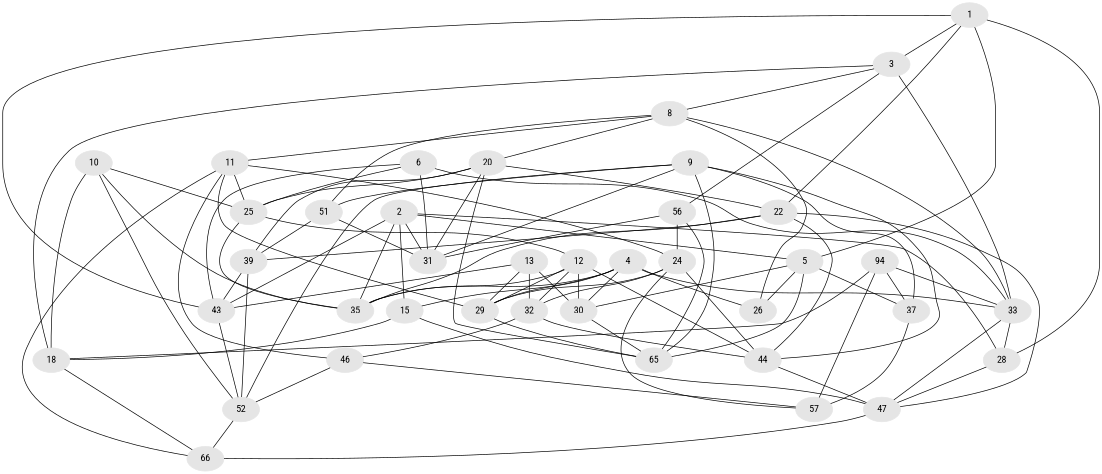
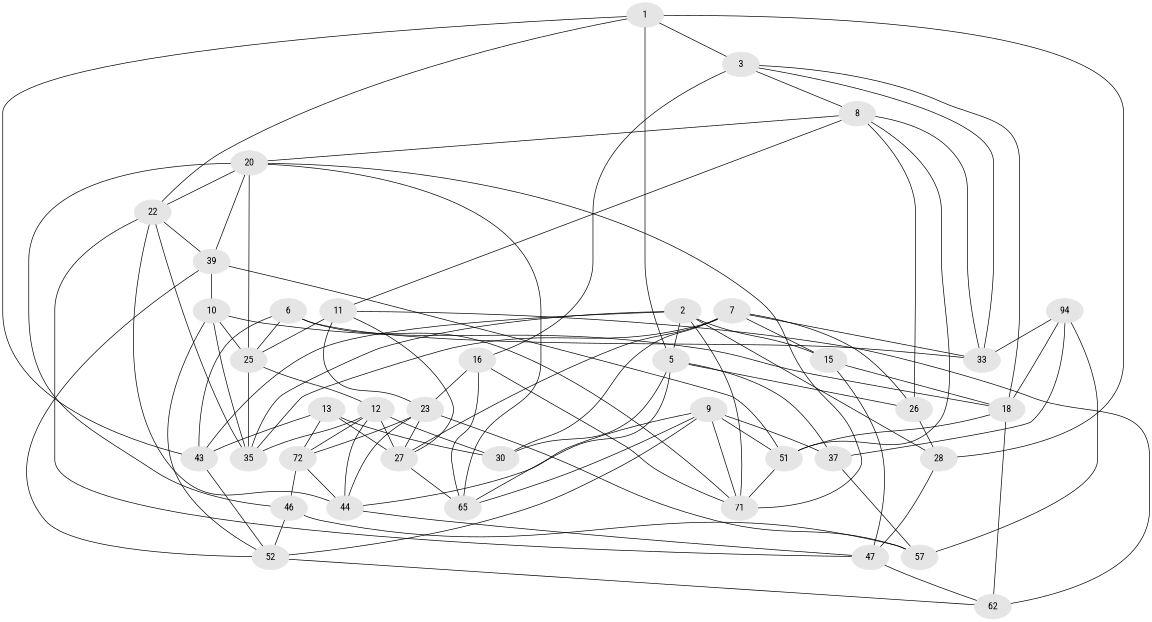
  graph {
    fontname="Roboto Condensed"
    node [color=gray90 fontname="Roboto Condensed" style=filled]
    edge [fontname="Roboto Condensed"]
    1 [super="+4"]
    3 [super="+17"]
    5 [super="+64"]
    22 [super="+53"]
    28
    43 [super="+49"]
    8 [super="+19"]
-   16 [super="+27" label=56]
+   16 [super="+27"]
    18 [super="+48"]
    33 [super="+36"]
    26
    30 [super="+56"]
    65 [super="+67"]
    37
    35 [super="+45"]
    44 [super="+50"]
    47 [super="+51"]
    39 [super="+54"]
    52 [super="+61"]
    2 [super="+60"]
    15
-   31 [super="+58"]
+   31 [super="+58" label=71]
    11 [super="+62"]
    20 [super="+23"]
    n25 [label=51 super="+38"]
-   24 [super="+63"]
-   66
+   24 [super="+63" label=23]
+   66 [label=62]
    25 [super="+55"]
    12 [super="+42"]
    6
-   7 [super="+41" label=4]
-   29 [super="+40"]
+   7 [super="+41"]
+   29 [super="+40" label=27]
    46
    9 [super="+34"]
    57
    10
-   32 [super="+59"]
+   32 [super="+59" label=72]
    13
    n39 [label=94]
    1 -- 3
    1 -- 5 [weight=2]
    1 -- 22
    1 -- 28
    1 -- 43
    3 -- 8
    3 -- 16 [weight=2]
    3 -- 18
    3 -- 33
    5 -- 26
    5 -- 30
    5 -- 65
    5 -- 37
    22 -- 35
    22 -- 44
    22 -- 47
    22 -- 39
    28 -- 47
    43 -- 52
    8 -- 33
    8 -- 26
    8 -- 11
    8 -- 20
    8 -- n25
    16 -- 65
    16 -- 31
    16 -- 24
+   18 -- n25
    18 -- 66
-   33 -- 47
-   33 -- 28
-   30 -- 65
+   26 -- 28
    37 -- 57
    44 -- 47
    47 -- 66
-   39 -- 43
+   39 -- 10
    39 -- 52
    52 -- 66
    2 -- 5
    2 -- 28
    2 -- 43
    2 -- 35
    2 -- 15
    2 -- 31
    15 -- 18
    15 -- 47
    11 -- 24
    11 -- 66
    11 -- 25
    11 -- 29
-   11 -- 46
+   20 -- 46
    20 -- 22
    20 -- 65
    20 -- 39
    20 -- 31
    20 -- 25
    n25 -- 39 [weight=2]
    n25 -- 31
    24 -- 44
    24 -- 29
    24 -- 57
    24 -- 32
    25 -- 35
    25 -- 12
    12 -- 30 [weight=2]
    12 -- 35
    12 -- 44
    12 -- 29
    12 -- 32
    6 -- 43
    6 -- 33
    6 -- 31
    6 -- 25
    7 -- 33
    7 -- 26
    7 -- 30
    7 -- 35
    7 -- 15
    7 -- 29
    29 -- 65
    46 -- 52
    46 -- 57
    9 -- 65
    9 -- 37
    9 -- 44
    9 -- 52
    9 -- 31
    9 -- n25
    10 -- 18
    10 -- 35
    10 -- 52
    10 -- 25
    32 -- 44
    32 -- 46
    13 -- 43
    13 -- 30
    13 -- 29
    13 -- 32
    n39 -- 18
    n39 -- 33
    n39 -- 37
    n39 -- 57
  }
